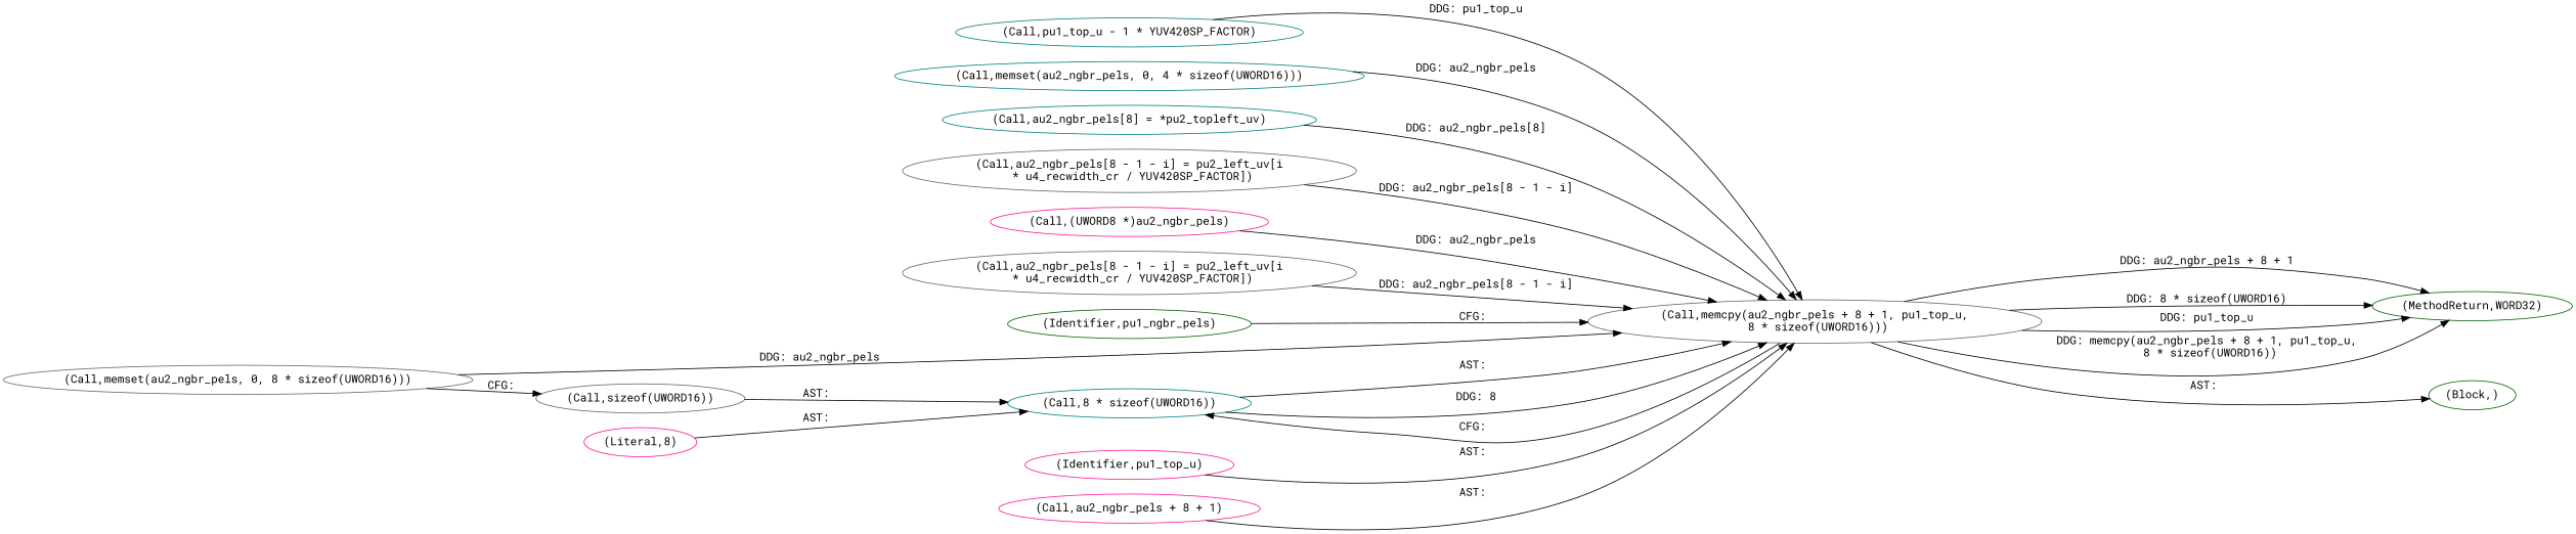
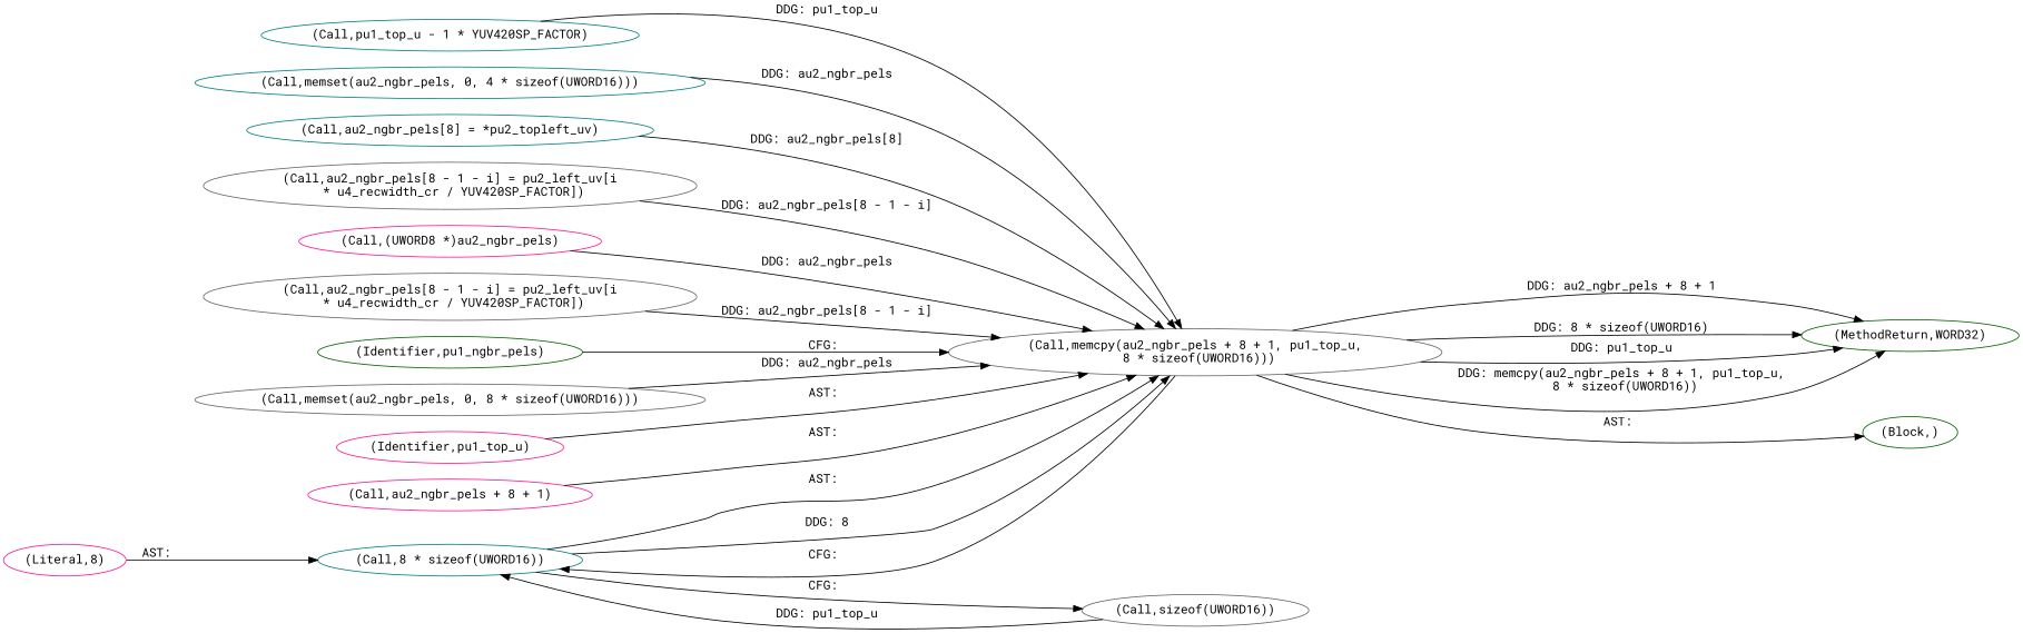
  digraph {
    fontname="Roboto Mono"
    rankdir=LR
    node [color=gray40 fontname="Roboto Mono"]
    edge [fontname="Roboto Mono"]
    n1 [color=teal label="(Call,8 * sizeof(UWORD16))"]
    n2 [label="(Call,memcpy(au2_ngbr_pels + 8 + 1, pu1_top_u,\n 8 * sizeof(UWORD16)))"]
    n3 [label="(Call,sizeof(UWORD16))"]
    n4 [color=darkgreen label="(MethodReturn,WORD32)"]
    n5 [color=darkgreen label="(Block,)"]
    n6 [color=teal label="(Call,pu1_top_u - 1 * YUV420SP_FACTOR)"]
    n7 [color=teal label="(Call,memset(au2_ngbr_pels, 0, 4 * sizeof(UWORD16)))"]
    n8 [color=teal label="(Call,au2_ngbr_pels[8] = *pu2_topleft_uv)"]
    n9 [label="(Call,au2_ngbr_pels[8 - 1 - i] = pu2_left_uv[i\n * u4_recwidth_cr / YUV420SP_FACTOR])"]
    n10 [color=deeppink label="(Call,(UWORD8 *)au2_ngbr_pels)"]
    n11 [label="(Call,au2_ngbr_pels[8 - 1 - i] = pu2_left_uv[i\n * u4_recwidth_cr / YUV420SP_FACTOR])"]
    n12 [color=darkgreen label="(Identifier,pu1_ngbr_pels)"]
    n13 [label="(Call,memset(au2_ngbr_pels, 0, 8 * sizeof(UWORD16)))"]
    n14 [color=deeppink label="(Identifier,pu1_top_u)"]
    n15 [color=deeppink label="(Literal,8)"]
    n16 [color=deeppink label="(Call,au2_ngbr_pels + 8 + 1)"]
    n1 -> n2 [label="AST: "]
    n1 -> n2 [label="DDG: 8"]
-   n13 -> n3 [label="CFG: "]
+   n1 -> n3 [label="CFG: "]
    n2 -> n1 [label="CFG: "]
    n2 -> n4 [label="DDG: au2_ngbr_pels + 8 + 1"]
    n2 -> n4 [label="DDG: 8 * sizeof(UWORD16)"]
    n2 -> n4 [label="DDG: pu1_top_u"]
    n2 -> n4 [label="DDG: memcpy(au2_ngbr_pels + 8 + 1, pu1_top_u,\n 8 * sizeof(UWORD16))"]
    n2 -> n5 [label="AST: "]
-   n3 -> n1 [label="AST: "]
+   n3 -> n1 [label="DDG: pu1_top_u"]
    n6 -> n2 [label="DDG: pu1_top_u"]
    n7 -> n2 [label="DDG: au2_ngbr_pels"]
    n8 -> n2 [label="DDG: au2_ngbr_pels[8]"]
    n9 -> n2 [label="DDG: au2_ngbr_pels[8 - 1 - i]"]
    n10 -> n2 [label="DDG: au2_ngbr_pels"]
    n11 -> n2 [label="DDG: au2_ngbr_pels[8 - 1 - i]"]
    n12 -> n2 [label="CFG: "]
    n13 -> n2 [label="DDG: au2_ngbr_pels"]
    n14 -> n2 [label="AST: "]
    n15 -> n1 [label="AST: "]
    n16 -> n2 [label="AST: "]
  }
